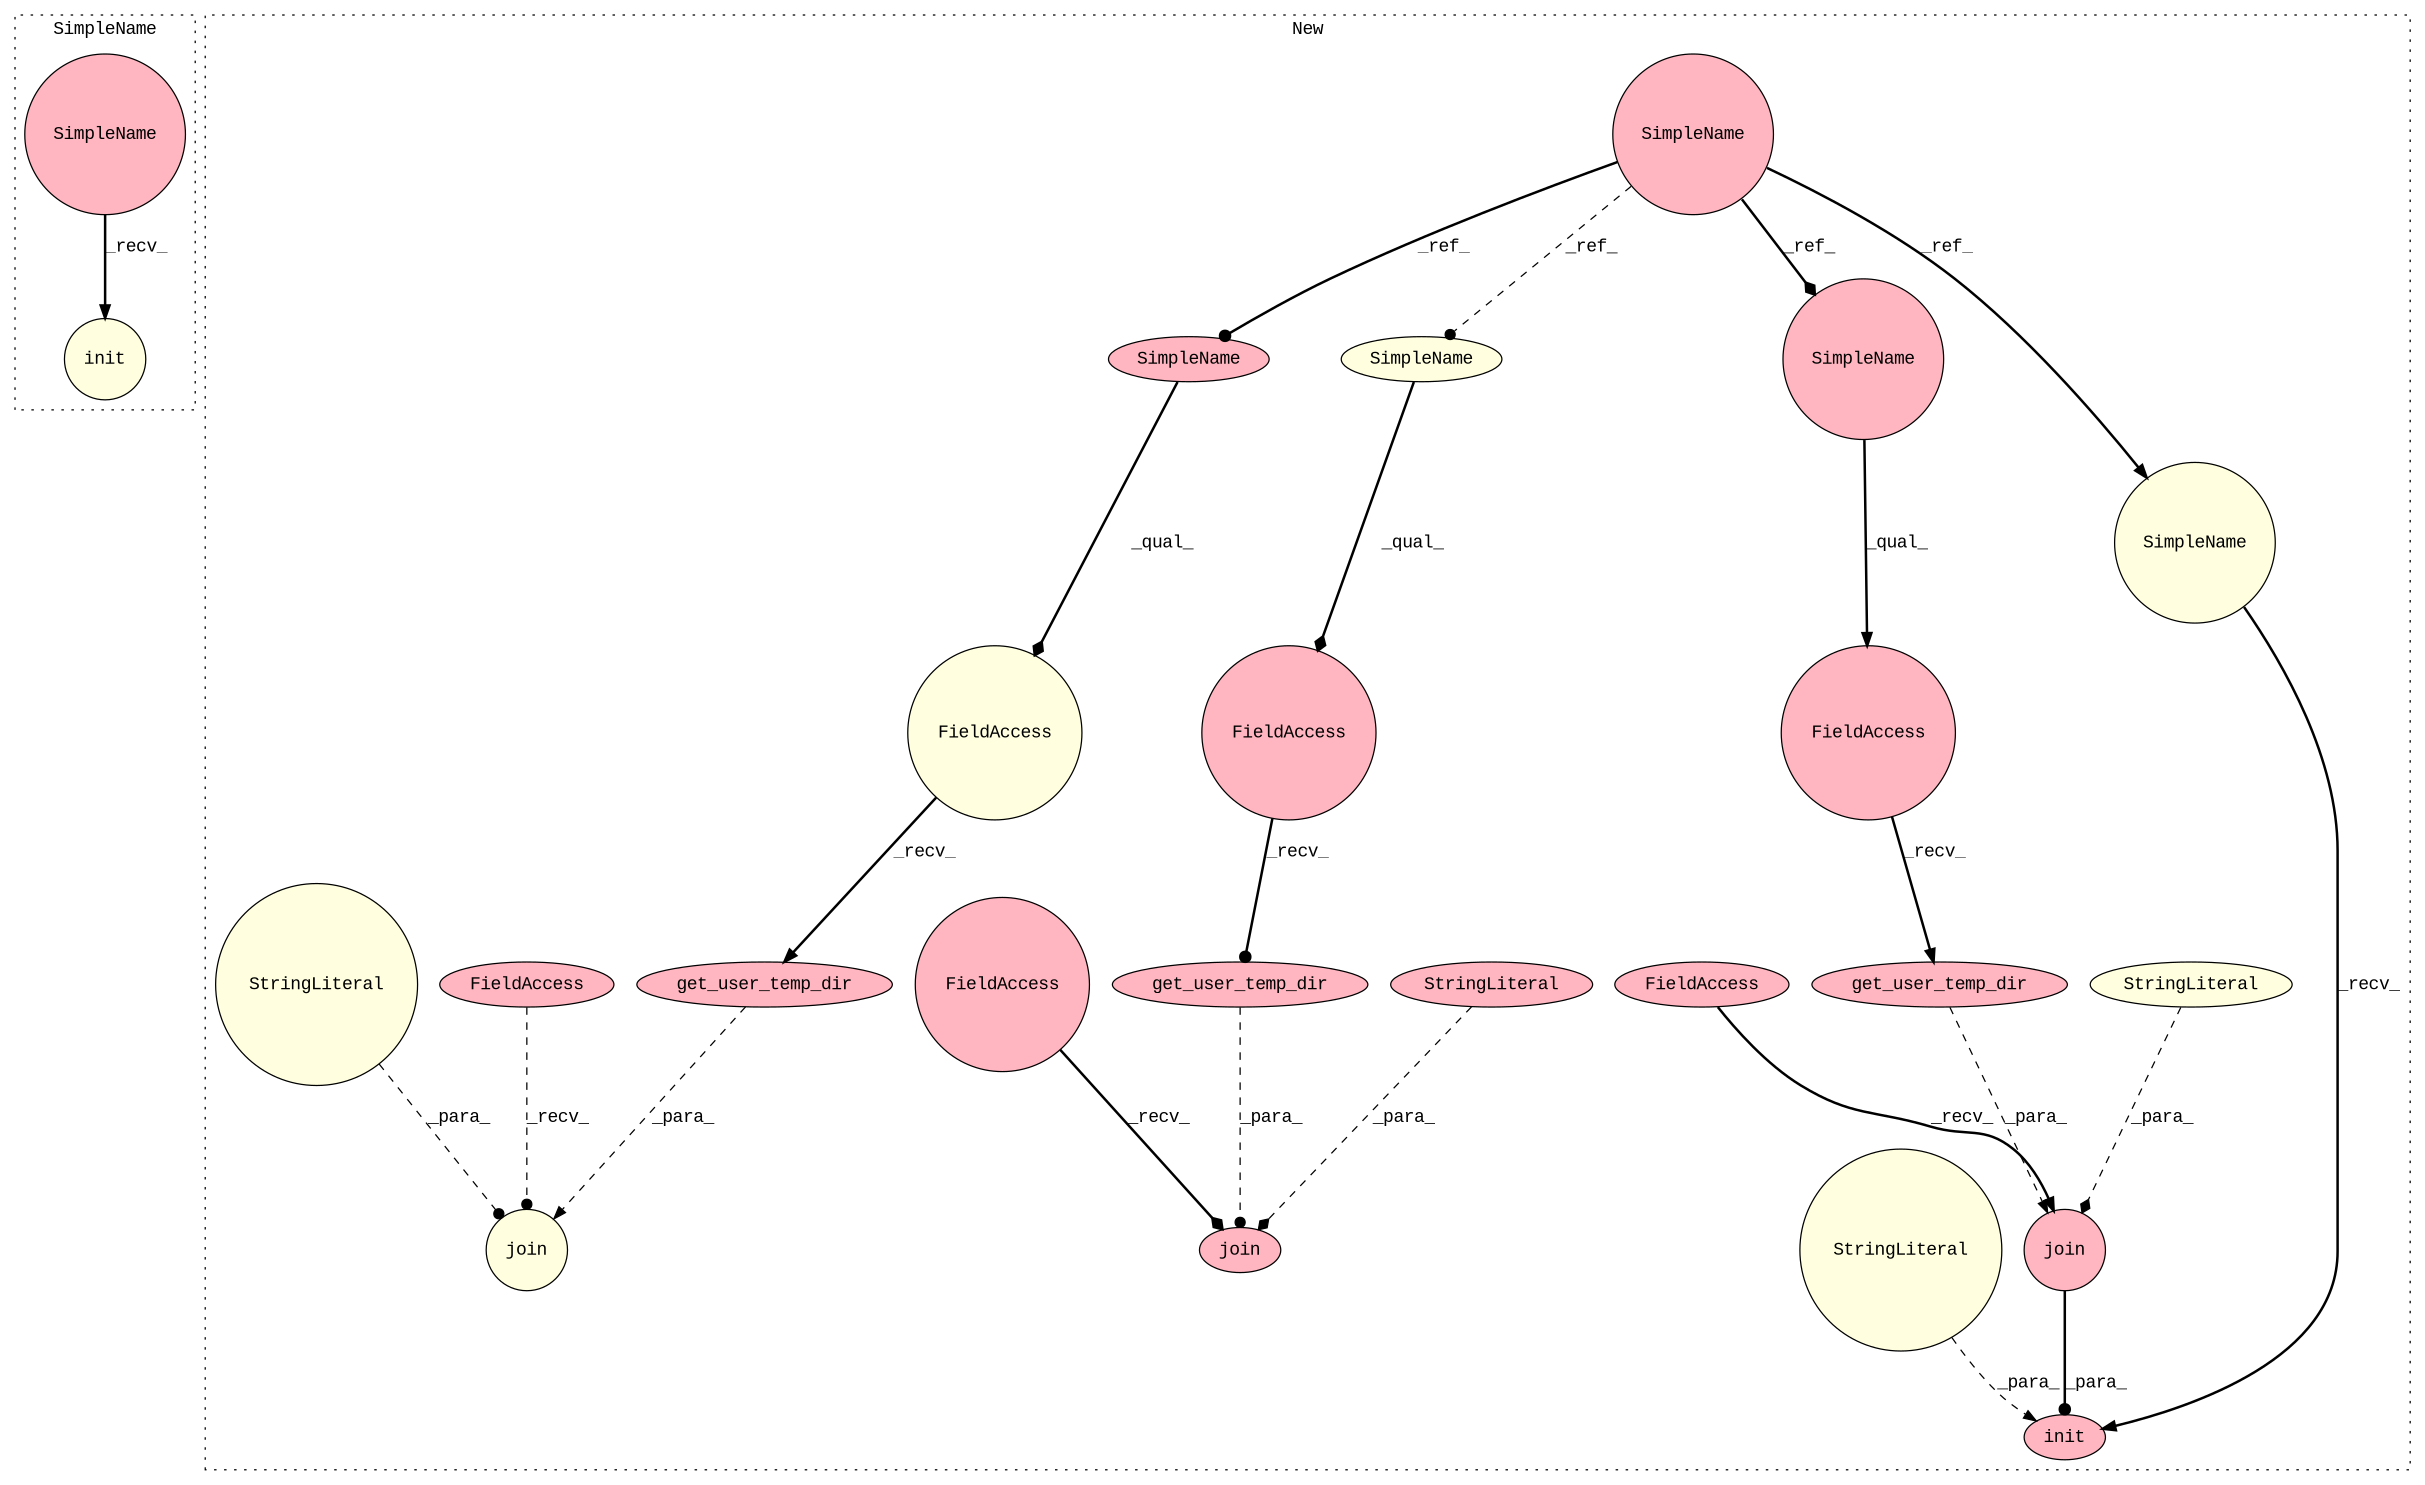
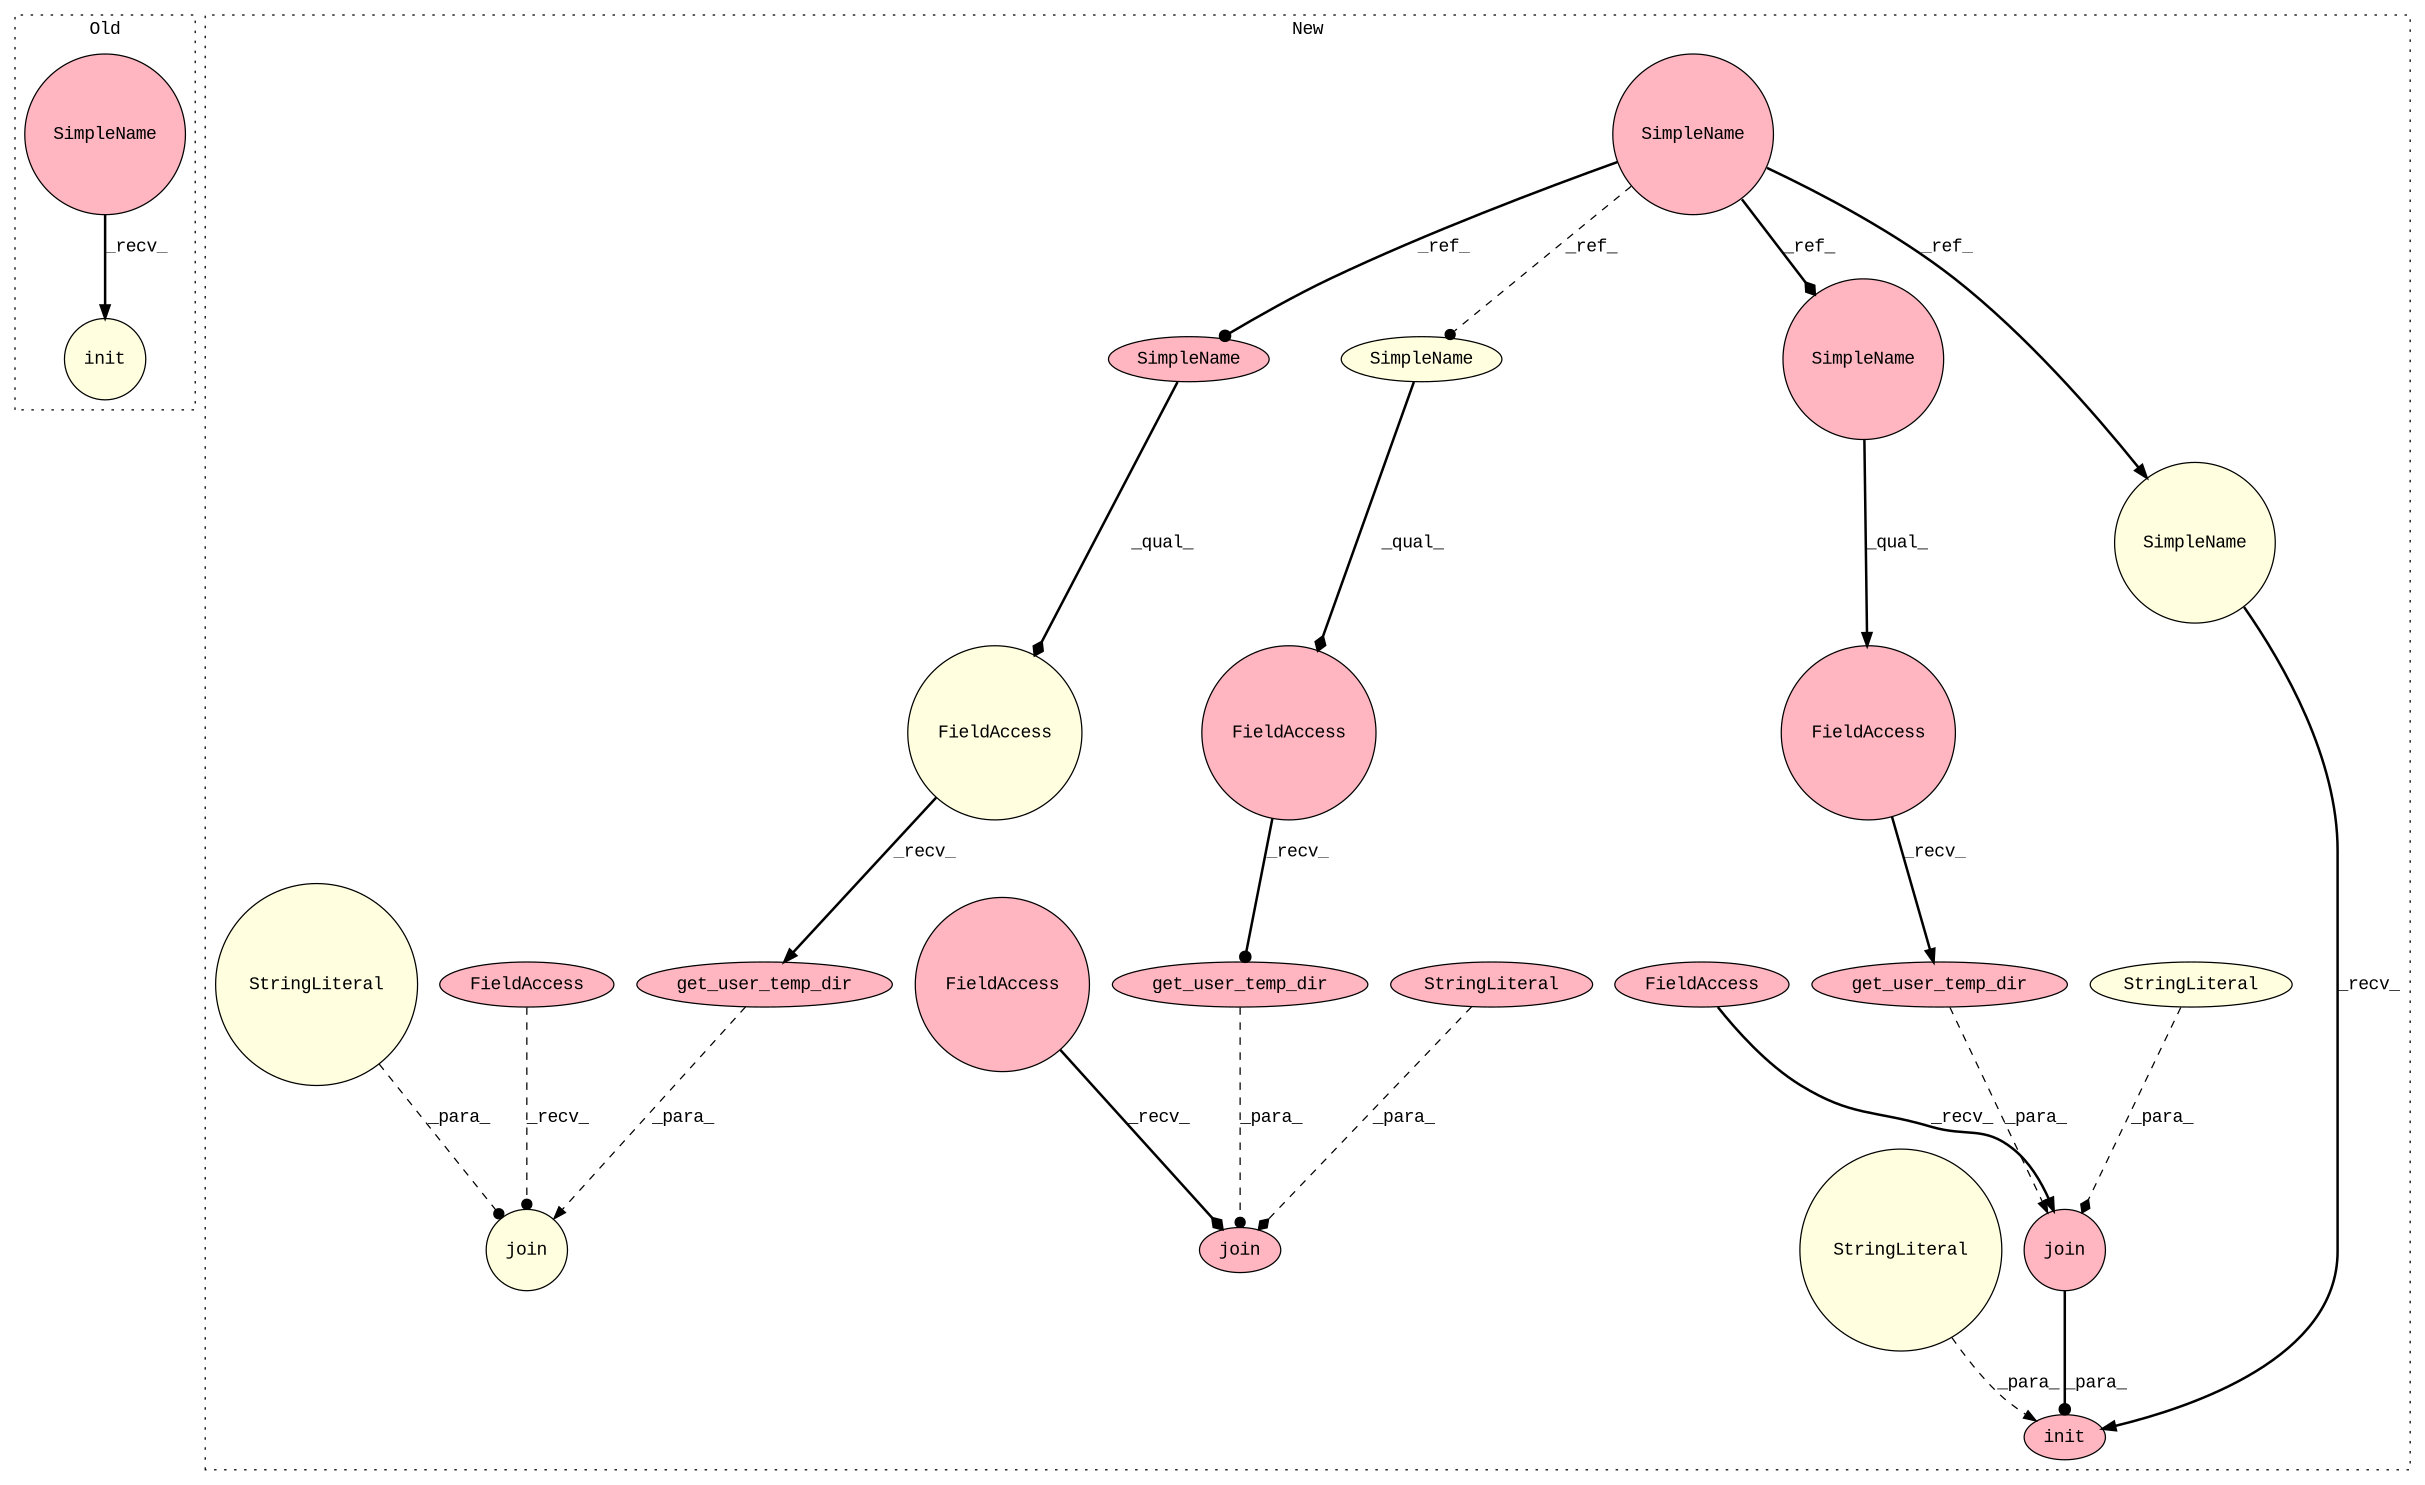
  digraph {
    fontname="Liberation Mono"
    node [a=32 l=3 s=965 shape=circle style=filled fillcolor=lightpink fontname="Liberation Mono"]
    edge [style=bold arrowhead=normal fontname="Liberation Mono"]
    n1 [l="5,1" label=init s="818,863" fillcolor=lightyellow]
    n2 [a=42 label=SimpleName s=814]
    n3 [l="5,1" label=join s="378,431"]
    n4 [l="5,1" label=init s="348,432" shape=ellipse]
    n5 [a=42 label=SimpleName s=271]
    n6 [a=22 l=9 label=FieldAccess]
    n7 [a=22 l=9 label=FieldAccess s=383]
    n8 [a=22 l=7 label=FieldAccess s=370 shape=ellipse]
    n9 [a=22 l=9 label=FieldAccess s=677 fillcolor=lightyellow]
    n10 [l=19 label=get_user_temp_dir s=975 shape=ellipse]
    n11 [l="5,1" label=join s="960,1013" shape=ellipse]
    n12 [a=22 l=7 label=FieldAccess s=952]
    n13 [l=19 label=get_user_temp_dir s=393 shape=ellipse]
    n14 [a=45 l=18 label=StringLiteral s=995 shape=ellipse]
    n15 [a=45 l=16 label=StringLiteral s=353 fillcolor=lightyellow]
    n16 [a=45 l=18 label=StringLiteral s=413 shape=ellipse fillcolor=lightyellow]
    n17 [l=19 label=get_user_temp_dir s=687 shape=ellipse]
    n18 [l="5,1" label=join s="672,725" fillcolor=lightyellow]
    n19 [a=22 l=7 label=FieldAccess s=664 shape=ellipse]
    n20 [a=45 l=18 label=StringLiteral s=707 fillcolor=lightyellow]
    n21 [a=42 label=SimpleName s=677 shape=ellipse]
    n22 [a=42 label=SimpleName s=383]
    n23 [a=42 label=SimpleName shape=ellipse fillcolor=lightyellow]
    n24 [a=42 label=SimpleName s=344 fillcolor=lightyellow]
    subgraph cluster_1 {
-     label=SimpleName
+     label=Old
      style=dotted
      n1
      n2
    }
    subgraph cluster_2 {
      label=New
      style=dotted
      n3
      n4
      n5
      n6
      n7
      n8
      n9
      n10
      n11
      n12
      n13
      n14
      n15
      n16
      n17
      n18
      n19
      n20
      n21
      n22
      n23
      n24
    }
    n2 -> n1 [label=_recv_]
    n3 -> n4 [label=_para_ arrowhead=dot]
    n5 -> n21 [label=_ref_ arrowhead=dot]
    n5 -> n22 [label=_ref_ arrowhead=diamond]
    n5 -> n23 [label=_ref_ style=dashed arrowhead=dot]
    n5 -> n24 [label=_ref_]
    n6 -> n10 [label=_recv_ arrowhead=dot]
    n7 -> n13 [label=_recv_]
    n8 -> n3 [label=_recv_]
    n9 -> n17 [label=_recv_]
    n10 -> n11 [label=_para_ style=dashed arrowhead=dot]
    n12 -> n11 [label=_recv_ arrowhead=diamond]
    n13 -> n3 [label=_para_ style=dashed]
    n14 -> n11 [label=_para_ style=dashed arrowhead=diamond]
    n15 -> n4 [label=_para_ style=dashed]
    n16 -> n3 [label=_para_ style=dashed arrowhead=diamond]
    n17 -> n18 [label=_para_ style=dashed]
    n19 -> n18 [label=_recv_ style=dashed arrowhead=dot]
    n20 -> n18 [label=_para_ style=dashed arrowhead=dot]
    n21 -> n9 [label=_qual_ arrowhead=diamond]
    n22 -> n7 [label=_qual_]
    n23 -> n6 [label=_qual_ arrowhead=diamond]
    n24 -> n4 [label=_recv_]
  }
